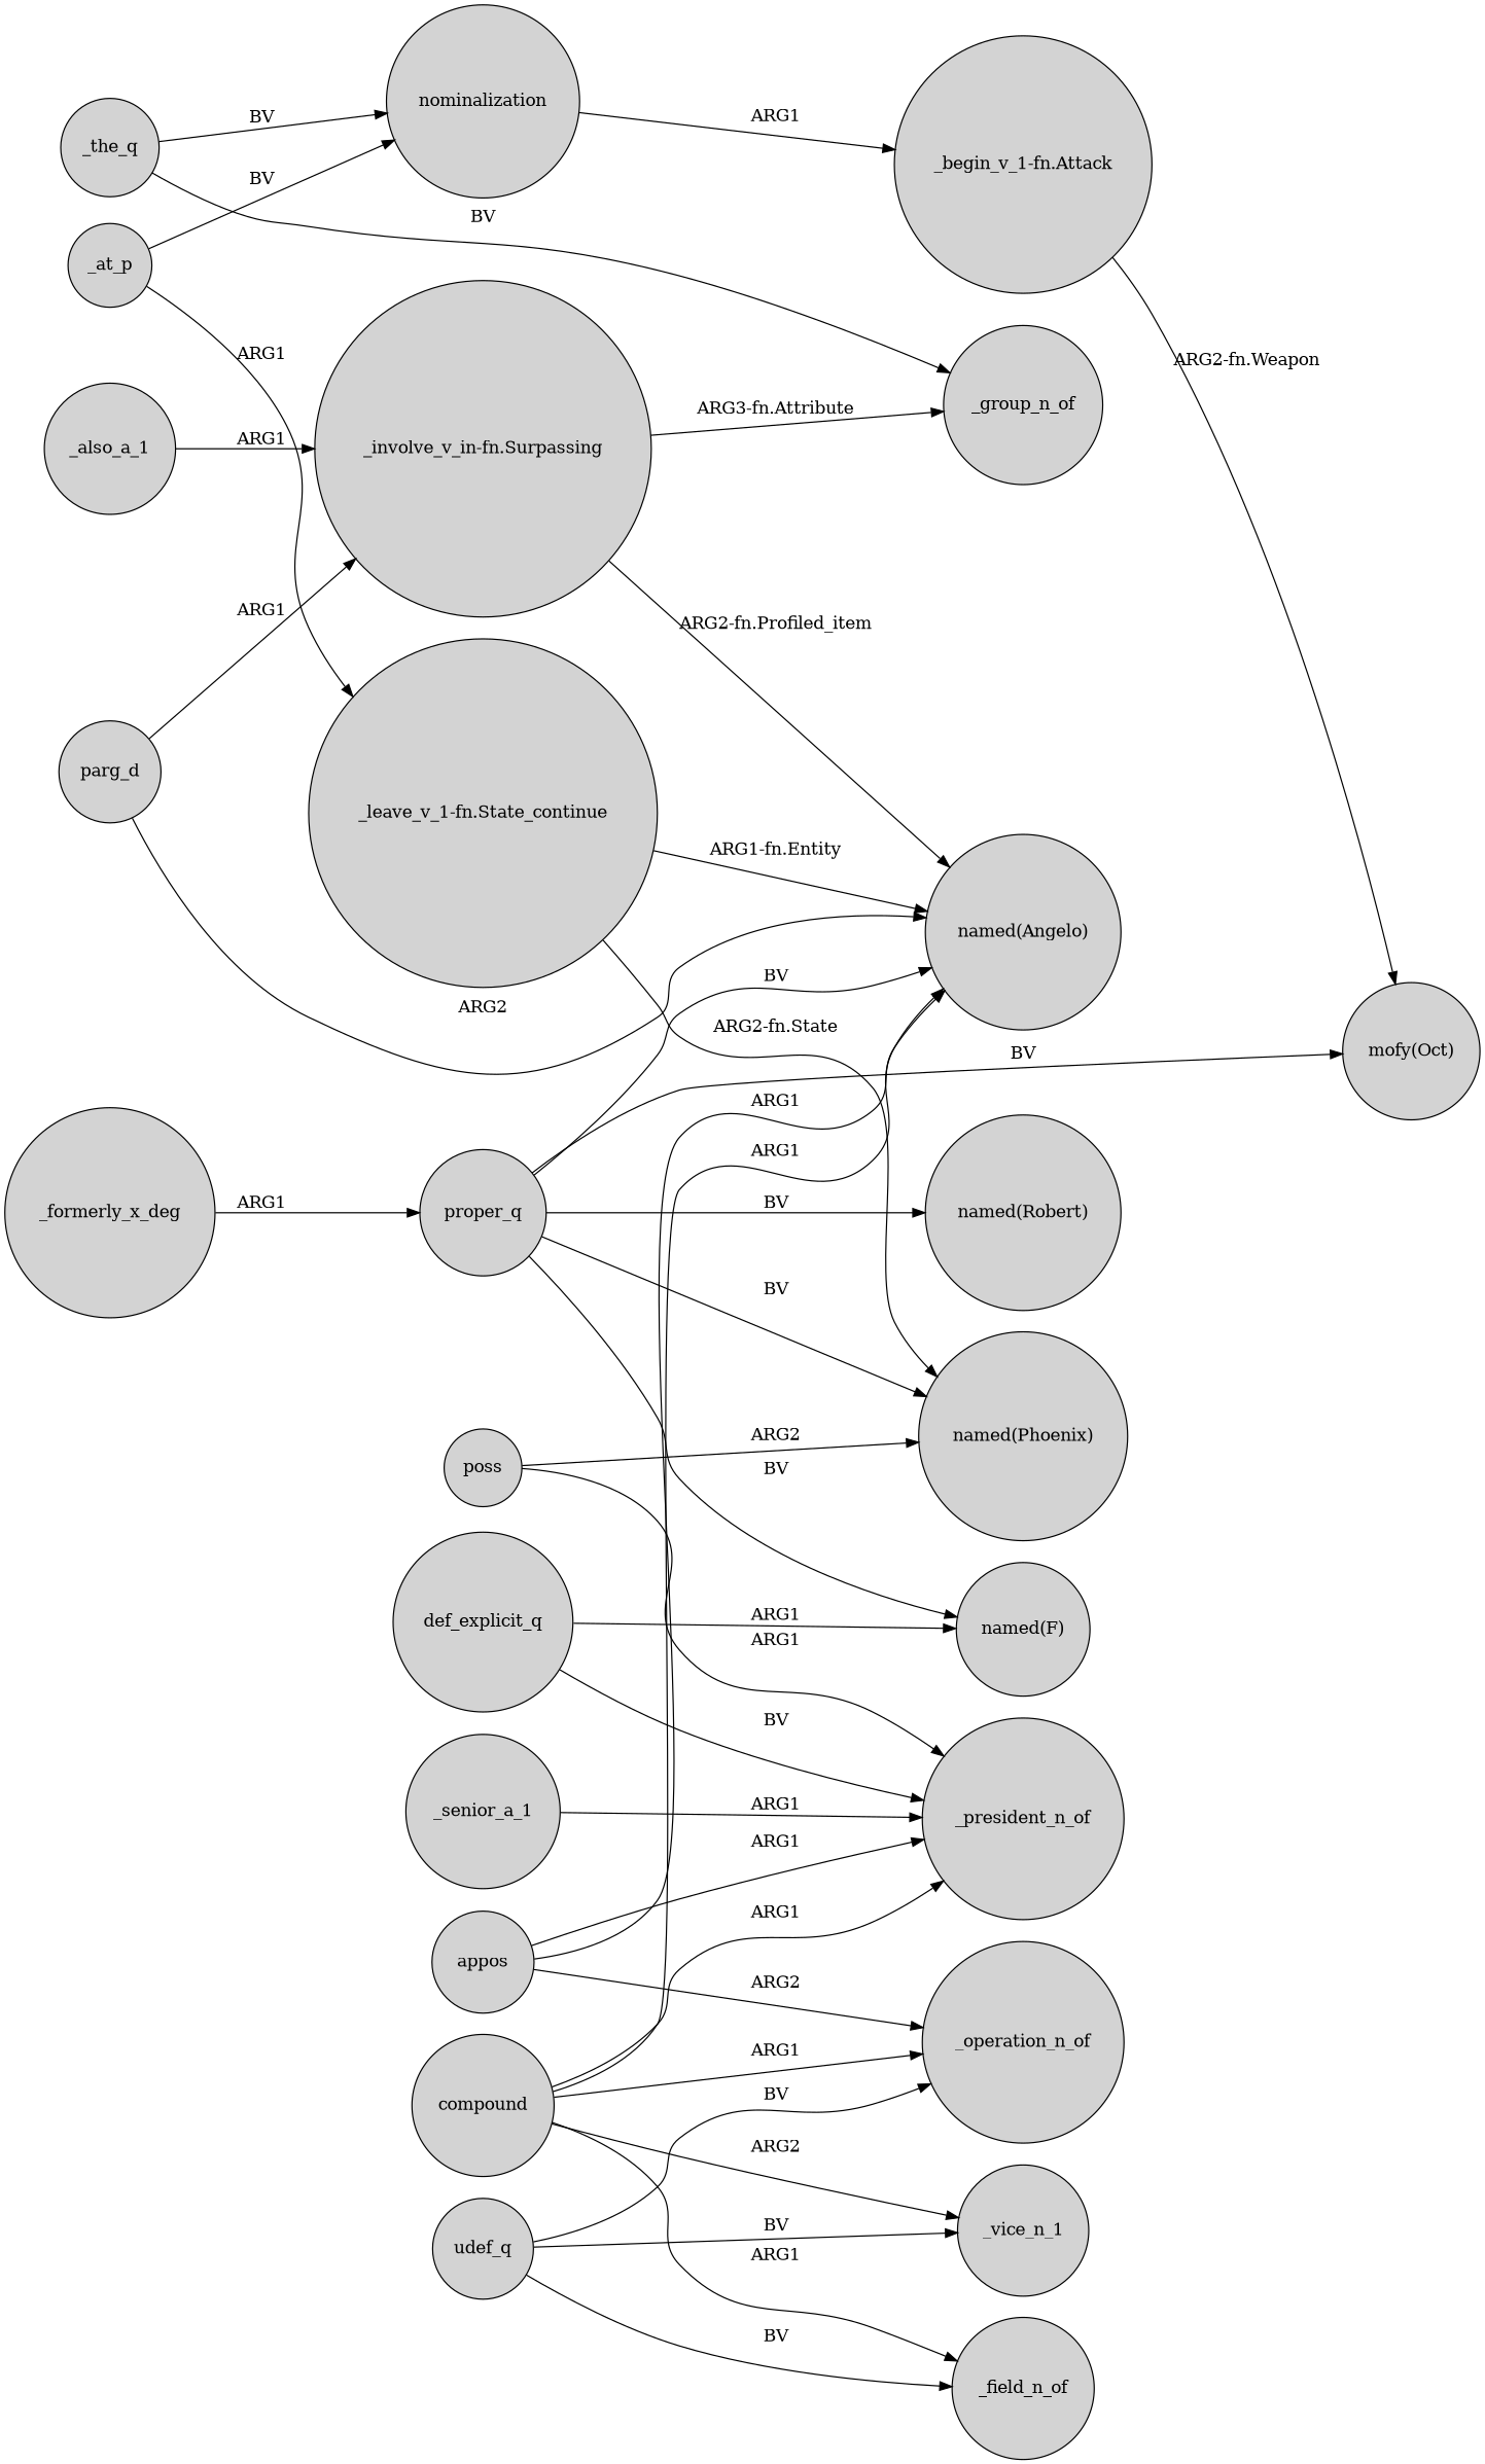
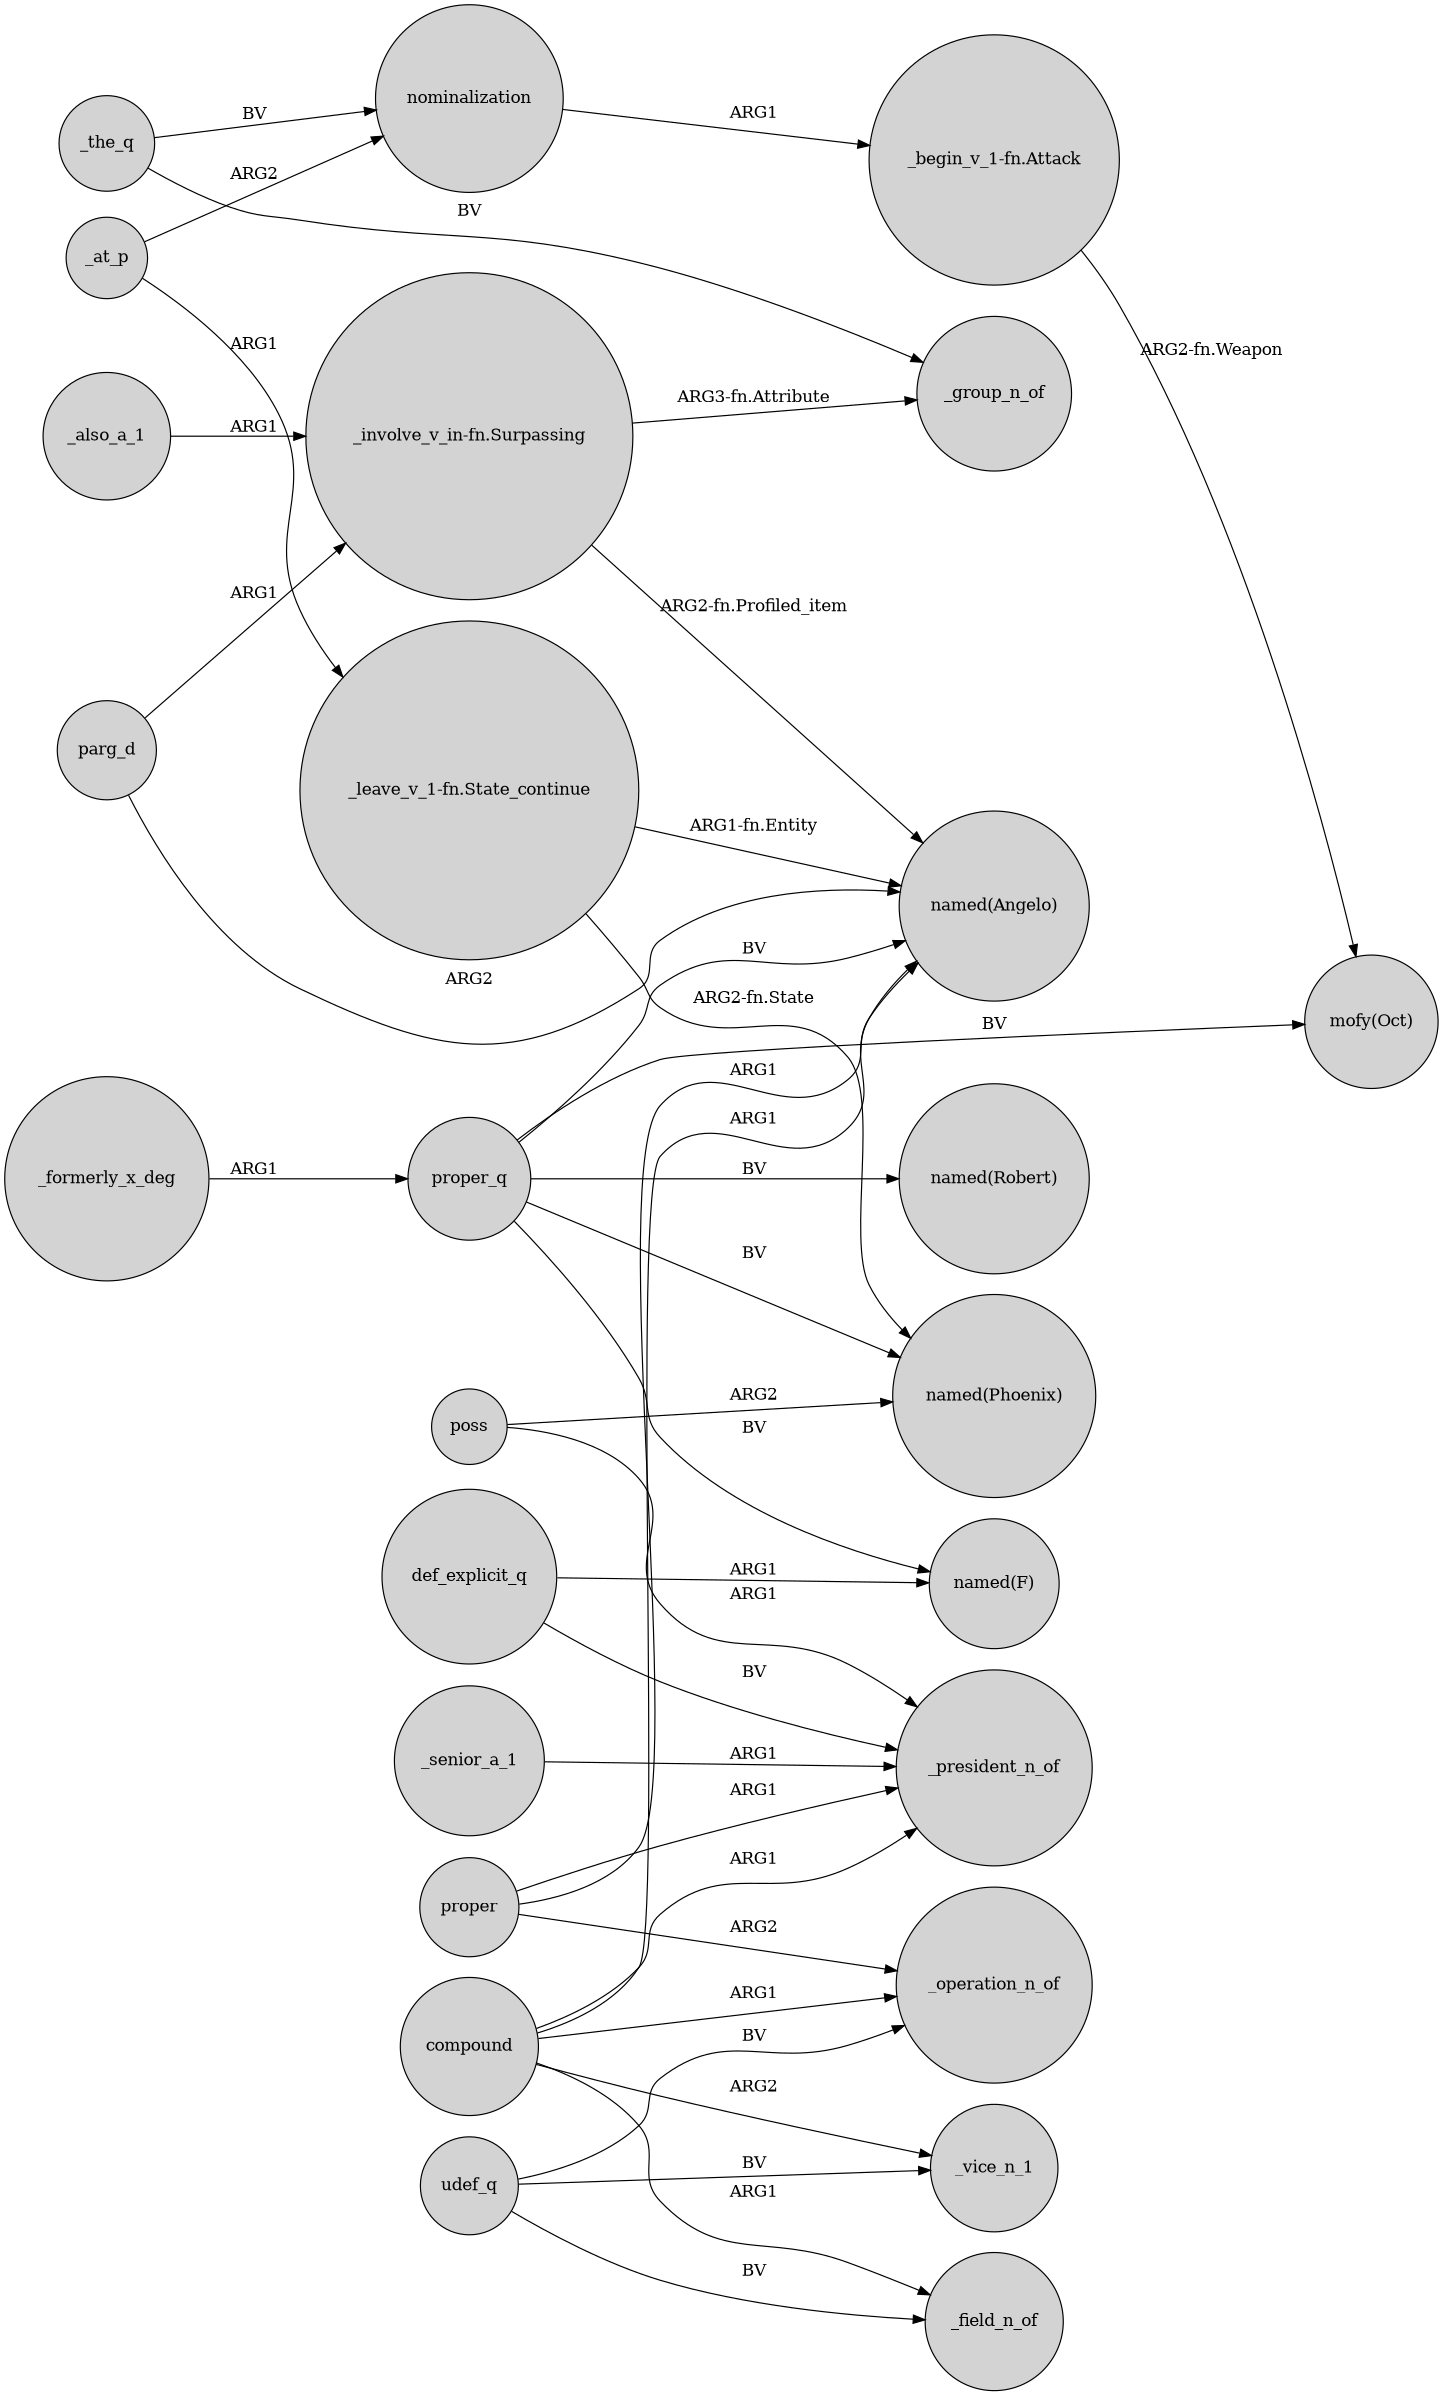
  digraph {
    rankdir=LR
    node [shape=circle style=filled]
    _the_q
    nominalization
    _group_n_of
    "_begin_v_1-fn.Attack"
    "mofy(Oct)"
    parg_d
    "named(Angelo)"
    "_involve_v_in-fn.Surpassing"
-   appos
+   appos [label=proper]
    _operation_n_of
    _president_n_of
    _also_a_1
    _at_p
    "_leave_v_1-fn.State_continue"
    "named(Phoenix)"
    compound
    _field_n_of
    _vice_n_1
    proper_q
    "named(F)"
    "named(Robert)"
    poss
    udef_q
    def_explicit_q
    _formerly_x_deg
    _senior_a_1
    _the_q -> nominalization [label=BV]
    _the_q -> _group_n_of [label=BV]
    nominalization -> "_begin_v_1-fn.Attack" [label=ARG1]
    "_begin_v_1-fn.Attack" -> "mofy(Oct)" [label="ARG2-fn.Weapon"]
    parg_d -> "named(Angelo)" [label=ARG2]
    parg_d -> "_involve_v_in-fn.Surpassing" [label=ARG1]
    "_involve_v_in-fn.Surpassing" -> _group_n_of [label="ARG3-fn.Attribute"]
    "_involve_v_in-fn.Surpassing" -> "named(Angelo)" [label="ARG2-fn.Profiled_item"]
    appos -> "named(Angelo)" [label=ARG1]
    appos -> _operation_n_of [label=ARG2]
    appos -> _president_n_of [label=ARG1]
    _also_a_1 -> "_involve_v_in-fn.Surpassing" [label=ARG1]
-   _at_p -> nominalization [label=BV]
+   _at_p -> nominalization [label=ARG2]
    _at_p -> "_leave_v_1-fn.State_continue" [label=ARG1]
    "_leave_v_1-fn.State_continue" -> "named(Angelo)" [label="ARG1-fn.Entity"]
    "_leave_v_1-fn.State_continue" -> "named(Phoenix)" [label="ARG2-fn.State"]
    compound -> "named(Angelo)" [label=ARG1]
    compound -> _operation_n_of [label=ARG1]
    compound -> _president_n_of [label=ARG1]
    compound -> _field_n_of [label=ARG1]
    compound -> _vice_n_1 [label=ARG2]
    proper_q -> "mofy(Oct)" [label=BV]
    proper_q -> "named(Angelo)" [label=BV]
    proper_q -> "named(Phoenix)" [label=BV]
    proper_q -> "named(F)" [label=BV]
    proper_q -> "named(Robert)" [label=BV]
    poss -> _president_n_of [label=ARG1]
    poss -> "named(Phoenix)" [label=ARG2]
    udef_q -> _operation_n_of [label=BV]
    udef_q -> _field_n_of [label=BV]
    udef_q -> _vice_n_1 [label=BV]
    def_explicit_q -> _president_n_of [label=BV]
    def_explicit_q -> "named(F)" [label=ARG1]
    _formerly_x_deg -> proper_q [label=ARG1]
    _senior_a_1 -> _president_n_of [label=ARG1]
  }
